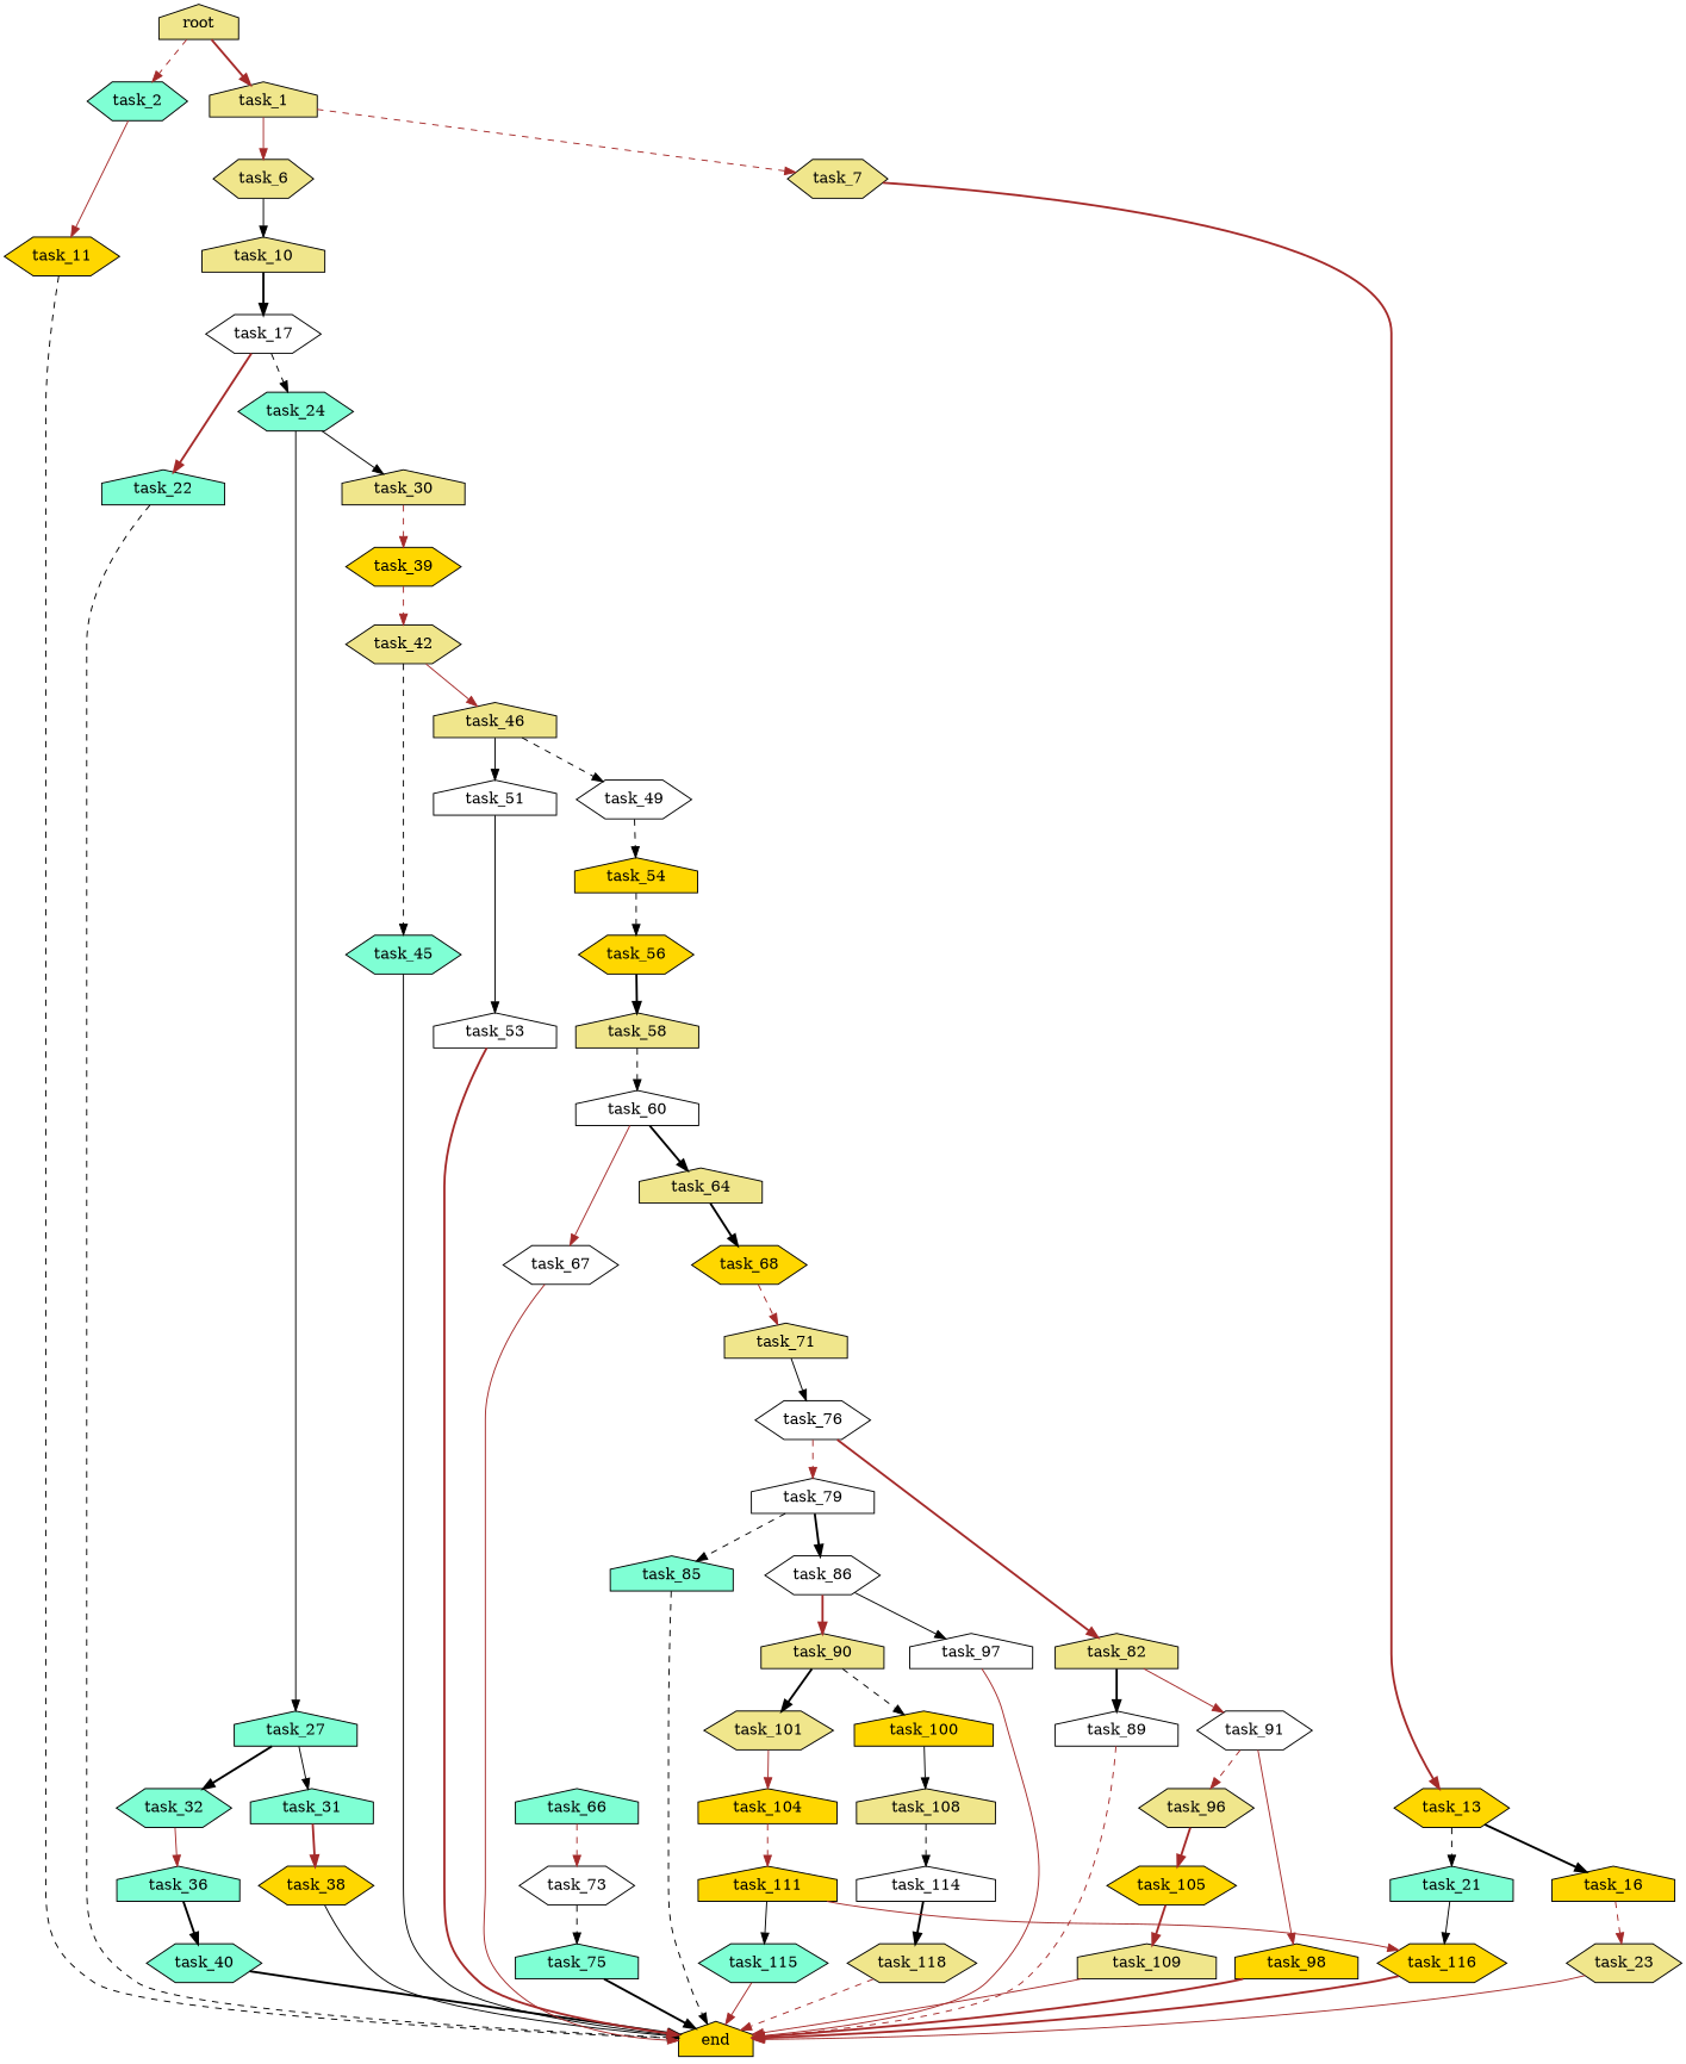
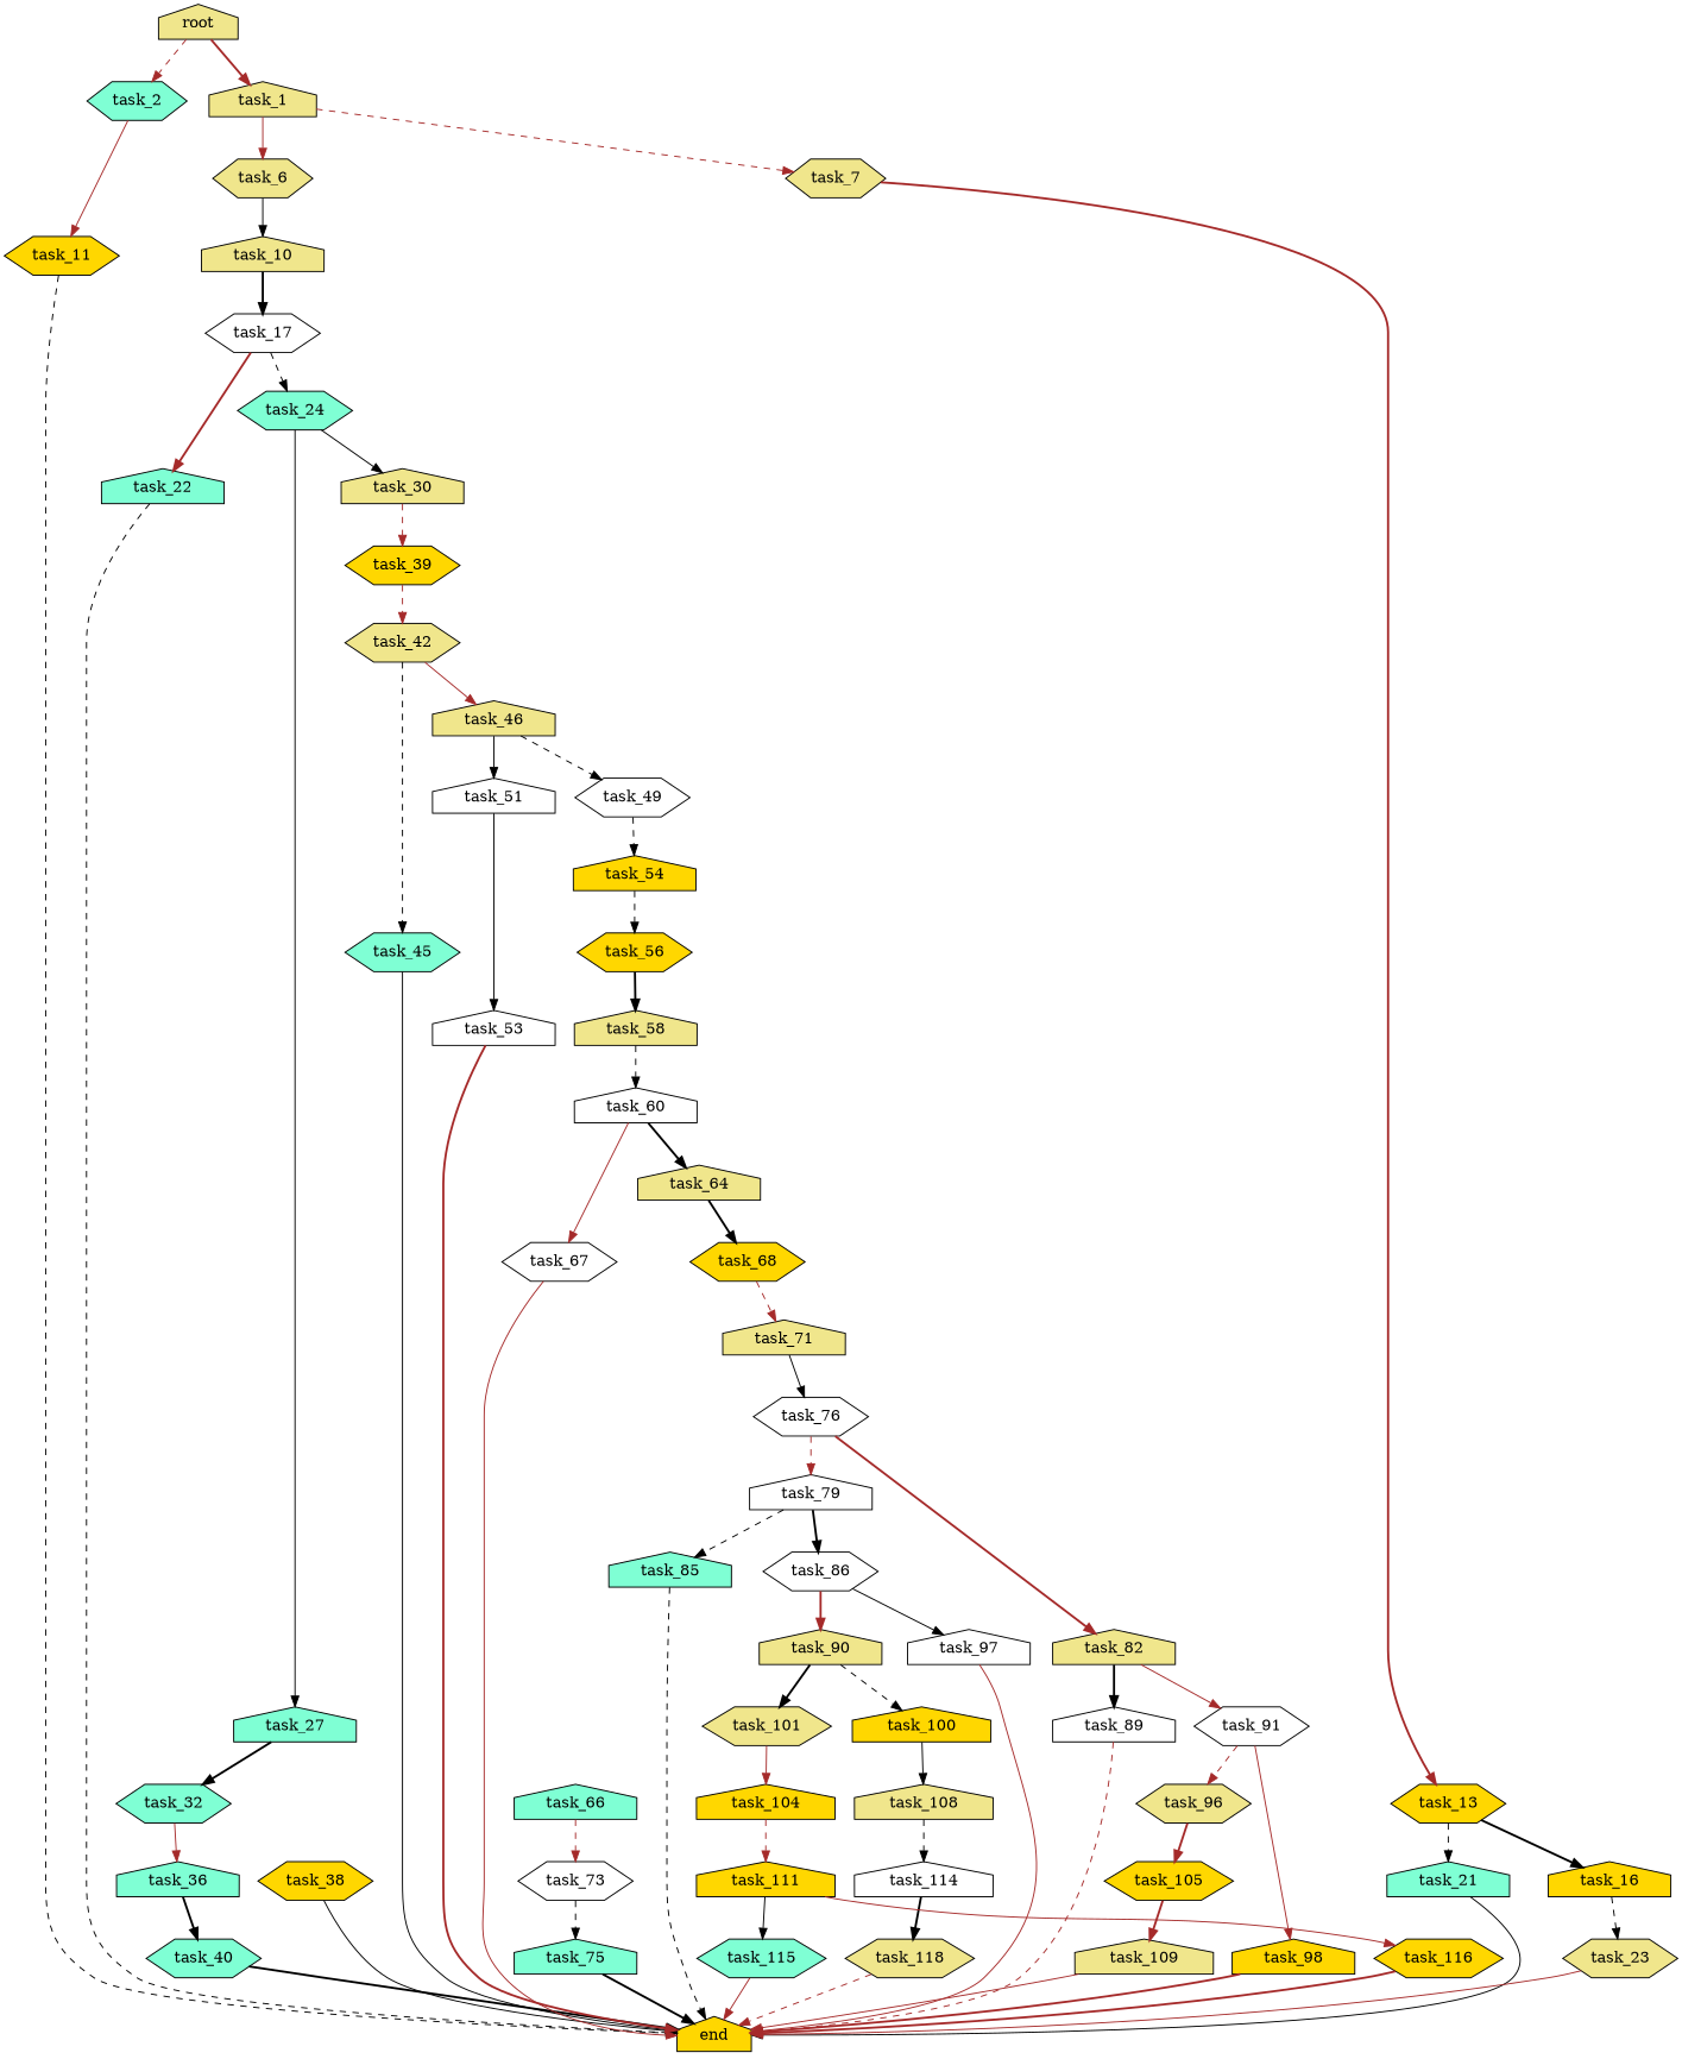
  digraph {
    node [fillcolor=khaki shape=house style=filled]
    edge [color=black style=solid]
    root
    task_1
    task_2 [fillcolor=aquamarine shape=hexagon]
    task_6 [shape=hexagon]
    task_7 [shape=hexagon]
    task_11 [fillcolor=gold shape=hexagon]
    task_10
    task_13 [fillcolor=gold shape=hexagon]
    end [fillcolor=gold]
    task_17 [fillcolor=white shape=hexagon]
    task_16 [fillcolor=gold]
    task_21 [fillcolor=aquamarine]
    task_22 [fillcolor=aquamarine]
    task_24 [fillcolor=aquamarine shape=hexagon]
    task_23 [shape=hexagon]
    task_27 [fillcolor=aquamarine]
    task_30
-   task_31 [fillcolor=aquamarine]
    task_32 [fillcolor=aquamarine shape=hexagon]
    task_39 [fillcolor=gold shape=hexagon]
    task_38 [fillcolor=gold shape=hexagon]
    task_36 [fillcolor=aquamarine]
    task_42 [shape=hexagon]
    task_40 [fillcolor=aquamarine shape=hexagon]
    task_45 [fillcolor=aquamarine shape=hexagon]
    task_46
    task_49 [fillcolor=white shape=hexagon]
    task_51 [fillcolor=white]
    task_54 [fillcolor=gold]
    task_53 [fillcolor=white]
    task_56 [fillcolor=gold shape=hexagon]
    task_58
    task_60 [fillcolor=white]
    task_64
    task_67 [fillcolor=white shape=hexagon]
    task_68 [fillcolor=gold shape=hexagon]
    task_66 [fillcolor=aquamarine]
    task_73 [fillcolor=white shape=hexagon]
    task_71
    task_75 [fillcolor=aquamarine]
    task_76 [fillcolor=white shape=hexagon]
    task_79 [fillcolor=white]
    task_82
    task_85 [fillcolor=aquamarine]
    task_86 [fillcolor=white shape=hexagon]
    task_89 [fillcolor=white]
    task_91 [fillcolor=white shape=hexagon]
    task_90
    task_97 [fillcolor=white]
    task_96 [shape=hexagon]
    task_98 [fillcolor=gold]
    task_100 [fillcolor=gold]
    task_101 [shape=hexagon]
    task_108
    task_104 [fillcolor=gold]
    task_105 [fillcolor=gold shape=hexagon]
    task_109
    task_114 [fillcolor=white]
    task_111 [fillcolor=gold]
    task_115 [fillcolor=aquamarine shape=hexagon]
    task_116 [fillcolor=gold shape=hexagon]
    task_118 [shape=hexagon]
    root -> task_1 [color=brown style=bold]
    root -> task_2 [color=brown style=dashed]
    task_1 -> task_6 [color=brown]
    task_1 -> task_7 [color=brown style=dashed]
    task_2 -> task_11 [color=brown]
    task_6 -> task_10
    task_7 -> task_13 [color=brown style=bold]
    task_11 -> end [style=dashed]
    task_10 -> task_17 [style=bold]
    task_13 -> task_16 [style=bold]
    task_13 -> task_21 [style=dashed]
    task_17 -> task_22 [color=brown style=bold]
    task_17 -> task_24 [style=dashed]
-   task_16 -> task_23 [color=brown style=dashed]
-   task_21 -> task_116
+   task_16 -> task_23 [style=dashed]
+   task_21 -> end
    task_22 -> end [style=dashed]
    task_24 -> task_27
    task_24 -> task_30
    task_23 -> end [color=brown]
-   task_27 -> task_31
    task_27 -> task_32 [style=bold]
    task_30 -> task_39 [color=brown style=dashed]
-   task_31 -> task_38 [color=brown style=bold]
    task_32 -> task_36 [color=brown]
    task_39 -> task_42 [color=brown style=dashed]
    task_38 -> end
    task_36 -> task_40 [style=bold]
    task_42 -> task_45 [style=dashed]
    task_42 -> task_46 [color=brown]
    task_40 -> end [style=bold]
    task_45 -> end
    task_46 -> task_49 [style=dashed]
    task_46 -> task_51
    task_49 -> task_54 [style=dashed]
    task_51 -> task_53
    task_54 -> task_56 [style=dashed]
    task_53 -> end [color=brown style=bold]
    task_56 -> task_58 [style=bold]
    task_58 -> task_60 [style=dashed]
    task_60 -> task_64 [style=bold]
    task_60 -> task_67 [color=brown]
    task_64 -> task_68 [style=bold]
    task_67 -> end [color=brown]
    task_68 -> task_71 [color=brown style=dashed]
    task_66 -> task_73 [color=brown style=dashed]
    task_73 -> task_75 [style=dashed]
    task_71 -> task_76
    task_75 -> end [style=bold]
    task_76 -> task_79 [color=brown style=dashed]
    task_76 -> task_82 [color=brown style=bold]
    task_79 -> task_85 [style=dashed]
    task_79 -> task_86 [style=bold]
    task_82 -> task_89 [style=bold]
    task_82 -> task_91 [color=brown]
    task_85 -> end [style=dashed]
    task_86 -> task_90 [color=brown style=bold]
    task_86 -> task_97
    task_89 -> end [color=brown style=dashed]
    task_91 -> task_96 [color=brown style=dashed]
    task_91 -> task_98 [color=brown]
    task_90 -> task_100 [style=dashed]
    task_90 -> task_101 [style=bold]
    task_97 -> end [color=brown]
    task_96 -> task_105 [color=brown style=bold]
    task_98 -> end [color=brown style=bold]
    task_100 -> task_108
    task_101 -> task_104 [color=brown]
    task_108 -> task_114 [style=dashed]
    task_104 -> task_111 [color=brown style=dashed]
    task_105 -> task_109 [color=brown style=bold]
    task_109 -> end [color=brown]
    task_114 -> task_118 [style=bold]
    task_111 -> task_115
    task_111 -> task_116 [color=brown]
    task_115 -> end [color=brown]
    task_116 -> end [color=brown style=bold]
    task_118 -> end [color=brown style=dashed]
  }
